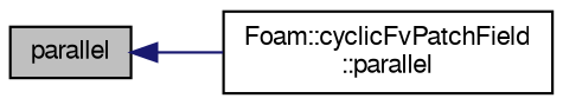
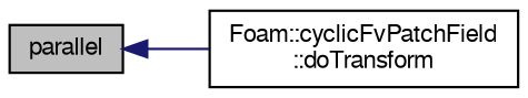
  digraph {
    rankdir=LR
    node [color=black fontname=FreeSans fontsize=10 shape=record]
    n1 [fillcolor=grey75 fontcolor=black height=0.2 label=parallel style=filled width=0.4]
-   n2 [height=0.2 label="Foam::cyclicFvPatchField\l::parallel" width=0.4]
+   n2 [height=0.2 label="Foam::cyclicFvPatchField\l::doTransform" width=0.4]
    n1 -> n2 [color=midnightblue dir=back fontname=FreeSans fontsize=10 labelfontname=FreeSans labelfontsize=10 style=solid]
  }
